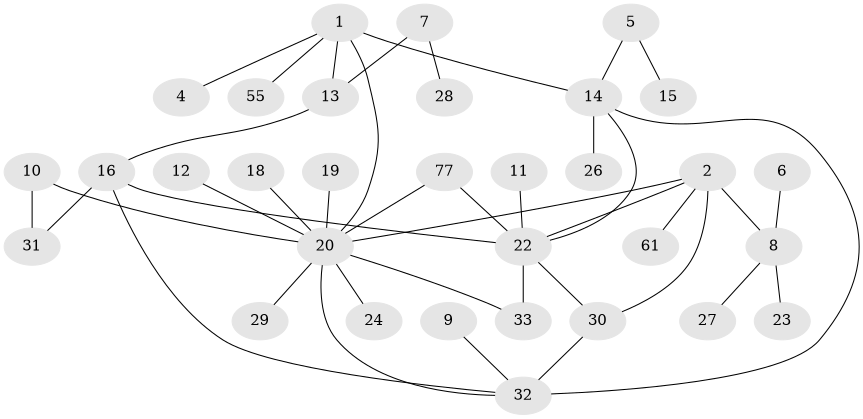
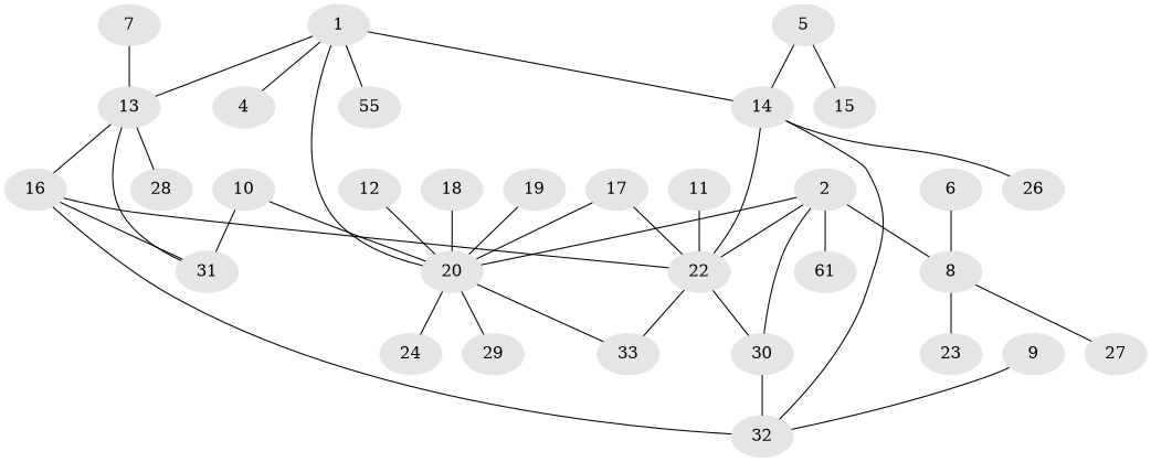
  graph {
    node [color=gray90 style=filled]
    edge [weight=1.0]
    1
    4
    13
    14
    20
    n6 [label=55]
    31
    16
    22
    32
    26
    24
    29
    33
    2
    8
    n17 [label=61]
    30
    23
    27
    5
    15
    6
    7
    28
    9
    10
    11
    12
-   17 [label=77]
+   17
    18
    19
    1 -- 4
    1 -- 13
    1 -- 14 [weight=2.0]
    1 -- 20
    1 -- n6
+   13 -- 31
    13 -- 16
    14 -- 22
    14 -- 32
    14 -- 26
-   20 -- 32
    20 -- 24
    20 -- 29
    20 -- 33
    16 -- 31
    16 -- 22
    16 -- 32
    22 -- 33
    22 -- 30
    2 -- 20
    2 -- 22
    2 -- 8
    2 -- n17
    2 -- 30
    8 -- 23
    8 -- 27
    30 -- 32 [weight=2.0]
    5 -- 14
    5 -- 15
    6 -- 8
    7 -- 13
-   7 -- 28
+   13 -- 28
    9 -- 32
    10 -- 20 [weight=2.0]
    10 -- 31 [weight=2.0]
    11 -- 22
    12 -- 20
    17 -- 20
    17 -- 22
    18 -- 20
    19 -- 20
  }
